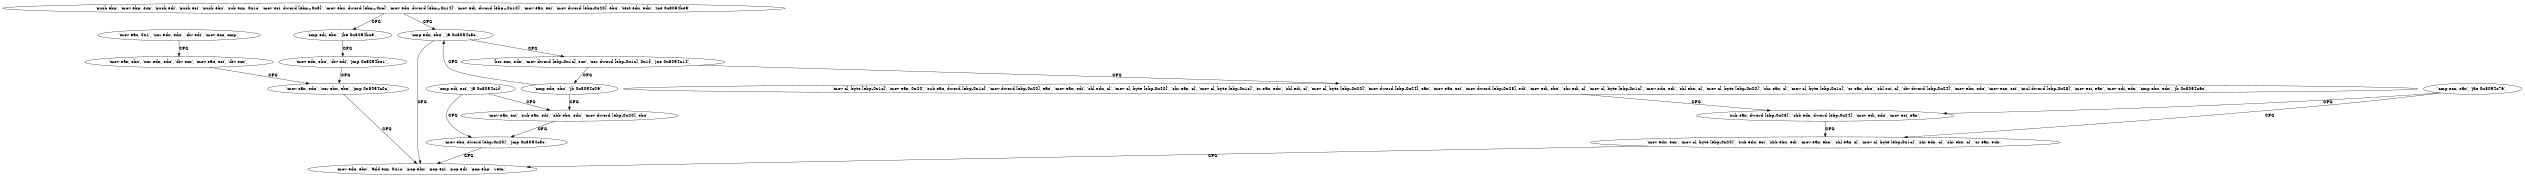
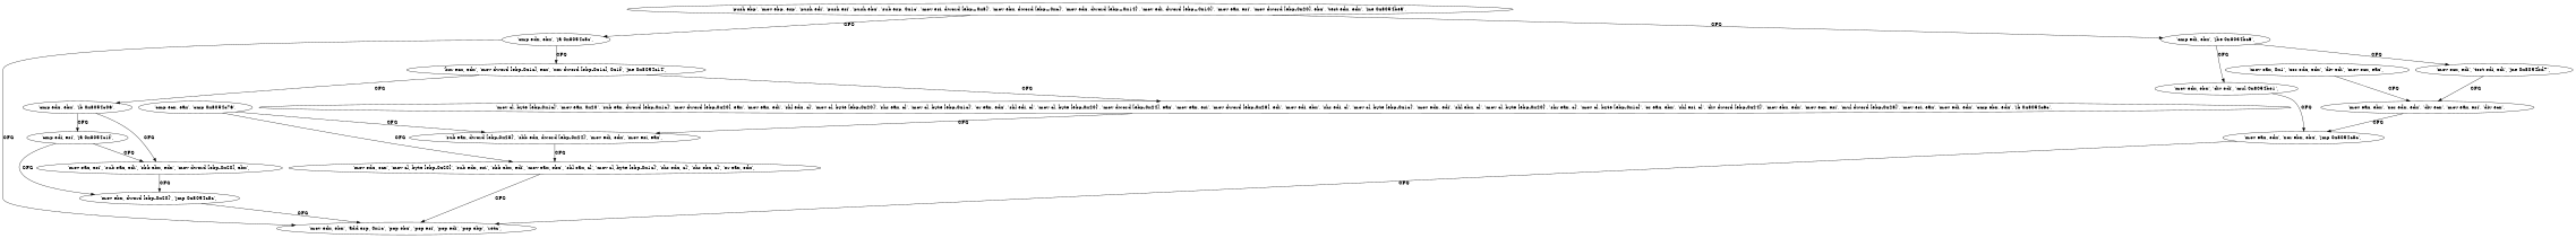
  digraph {
    n1 [label="'push ebp', 'mov ebp, esp', 'push edi', 'push esi', 'push ebx', 'sub esp, 0x1c', 'mov esi, dword [ebp+0x8]', 'mov ebx, dword [ebp+0xc]', 'mov edx, dword [ebp+0x14]', 'mov edi, dword [ebp+0x10]', 'mov eax, esi', 'mov dword [ebp-0x20], ebx', 'test edx, edx', 'jne 0x8054bea', "]
    n2 [label="'cmp edx, ebx', 'ja 0x8054c8c', "]
-   n3 [label="'cmp edi, ebx', 'jbe 0x8054bc6', "]
+   n3 [label="'cmp edi, ebx', 'jbe 0x8034bc6',"]
    n4 [label="'mov edx, ebx', 'add esp, 0x1c', 'pop ebx', 'pop esi', 'pop edi', 'pop ebp', 'retn', "]
    n5 [label="'bsr ecx, edx', 'mov dword [ebp-0x1c], ecx', 'xor dword [ebp-0x1c], 0x1f', 'jne 0x8054c14', "]
-   n7 [label="'mov edx, ebx', 'div edi', 'jmp 0x8054be1', "]
+   n6 [label="'mov ecx, edi', 'test edi, edi', 'jne 0x8054bd7', "]
+   n7 [label="'mov edx, ebx', 'div edi', 'mul 0x8054be1',"]
    n8 [label="'mov cl, byte [ebp-0x1c]', 'mov eax, 0x20', 'sub eax, dword [ebp-0x1c]', 'mov dword [ebp-0x20], eax', 'mov eax, edi', 'shl edx, cl', 'mov cl, byte [ebp-0x20]', 'shr eax, cl', 'mov cl, byte [ebp-0x1c]', 'or eax, edx', 'shl edi, cl', 'mov cl, byte [ebp-0x20]', 'mov dword [ebp-0x24], eax', 'mov eax, esi', 'mov dword [ebp-0x28], edi', 'mov edi, ebx', 'shr edi, cl', 'mov cl, byte [ebp-0x1c]', 'mov edx, edi', 'shl ebx, cl', 'mov cl, byte [ebp-0x20]', 'shr eax, cl', 'mov cl, byte [ebp-0x1c]', 'or eax, ebx', 'shl esi, cl', 'div dword [ebp-0x24]', 'mov ebx, edx', 'mov ecx, esi', 'mul dword [ebp-0x28]', 'mov esi, eax', 'mov edi, edx', 'cmp ebx, edx', 'jb 0x8054c6c', "]
    n9 [label="'cmp edx, ebx', 'jb 0x8054c06', "]
    n10 [label="'mov eax, ebx', 'xor edx, edx', 'div ecx', 'mov eax, esi', 'div ecx', "]
-   n11 [label="'mov eax, edx', 'xor ebx, ebx', 'jmp 0x8054c0c',"]
+   n11 [label="'mov eax, edx', 'xor ebx, ebx', 'jmp 0x8054c8c', "]
    n12 [label="'sub eax, dword [ebp-0x28]', 'sbb edx, dword [ebp-0x24]', 'mov edi, edx', 'mov esi, eax', "]
    n13 [label="'mov eax, esi', 'sub eax, edi', 'sbb ebx, edx', 'mov dword [ebp-0x20], ebx', "]
    n14 [label="'cmp edi, esi', 'ja 0x8054c1f',"]
-   n15 [label="'mov eax, 0x1', 'xor edx, edx', 'div edi', 'mov ecx, cmp',"]
+   n15 [label="'mov eax, 0x1', 'xor edx, edx', 'div edi', 'mov ecx, eax', "]
    n16 [label="'mov edx, ecx', 'mov cl, byte [ebp-0x20]', 'sub edx, esi', 'sbb ebx, edi', 'mov eax, ebx', 'shl eax, cl', 'mov cl, byte [ebp-0x1c]', 'shr edx, cl', 'shr ebx, cl', 'or eax, edx', "]
    n17 [label="'mov ebx, dword [ebp-0x20]', 'jmp 0x8054c8c', "]
-   n18 [label="'cmp ecx, eax', 'jae 0x8054c76', "]
+   n18 [label="'cmp ecx, eax', 'cmp 0x8054c76',"]
    n1 -> n2 [label=CFG]
    n1 -> n3 [label=CFG]
    n2 -> n4 [label=CFG]
    n2 -> n5 [label=CFG]
+   n3 -> n6 [label=CFG]
    n3 -> n7 [label=CFG]
    n5 -> n8 [label=CFG]
    n5 -> n9 [label=CFG]
+   n6 -> n10 [label=CFG]
    n7 -> n11 [label=CFG]
    n8 -> n12 [label=CFG]
    n9 -> n13 [label=CFG]
-   n9 -> n2 [label=CFG]
+   n9 -> n14 [label=CFG]
    n10 -> n11 [label=CFG]
    n11 -> n4 [label=CFG]
    n12 -> n16 [label=CFG]
    n13 -> n17 [label=CFG]
    n14 -> n13 [label=CFG]
    n14 -> n17 [label=CFG]
    n15 -> n10 [label=CFG]
    n16 -> n4 [label=CFG]
    n17 -> n4 [label=CFG]
    n18 -> n12 [label=CFG]
    n18 -> n16 [label=CFG]
  }
